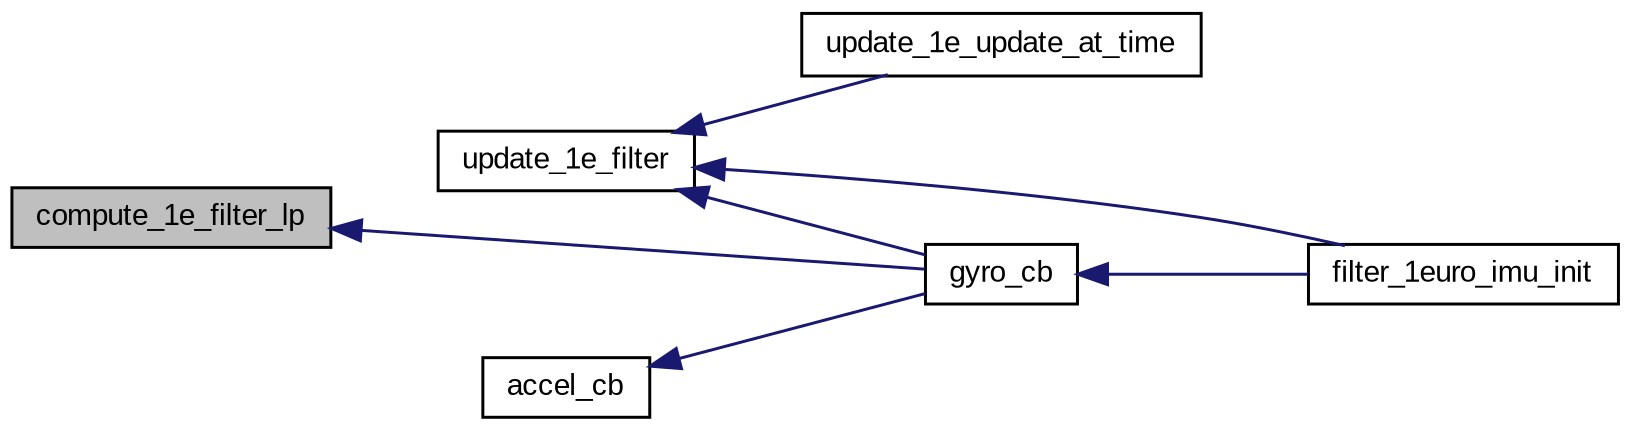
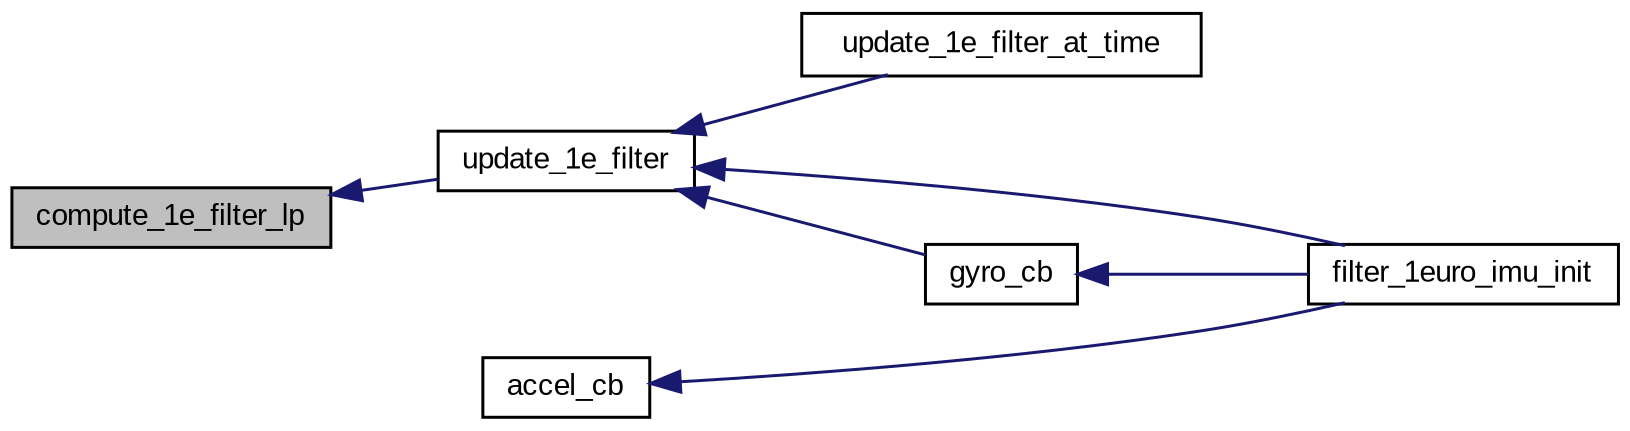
  digraph {
    fontname="Liberation Sans"
    rankdir=LR
    node [color=black fillcolor=white fontname="Liberation Sans" fontsize=10 shape=record style=filled]
    edge [color=midnightblue dir=back fontname="Liberation Sans" fontsize=10 labelfontname=FreeSans labelfontsize=10 style=solid]
    n1 [fillcolor=grey75 fontcolor=black height=0.2 label=compute_1e_filter_lp width=0.4]
    n2 [height=0.2 label=update_1e_filter width=0.4]
-   n3 [height=0.2 label=update_1e_update_at_time width=0.4]
+   n3 [height=0.2 label=update_1e_filter_at_time width=0.4]
    n4 [height=0.2 label=gyro_cb width=0.4]
    n5 [height=0.2 label=filter_1euro_imu_init width=0.4]
    n6 [height=0.2 label=accel_cb width=0.4]
-   n1 -> n4
+   n1 -> n2
    n2 -> n3
    n2 -> n4
    n2 -> n5
    n4 -> n5
-   n6 -> n4
+   n6 -> n5
  }
